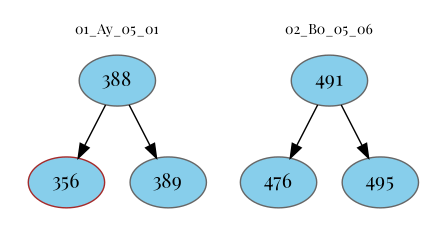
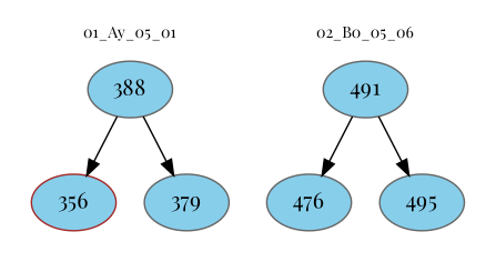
  digraph {
    fontname="Playfair Display"
    node [color=gray40 fillcolor=skyblue fontname="Playfair Display" style=filled]
    edge [color=black fontname="Playfair Display"]
    n1 [label=388]
    n2 [color=brown label=356]
-   n3 [label=389]
+   n3 [label=379]
    n4 [label=491]
    n5 [label=476]
    n6 [label=495]
    subgraph cluster_1 {
      color=white
      fontsize=10
      label="01_Ay_05_01"
      n1
      n2
      n3
    }
    subgraph cluster_2 {
      color=white
      fontsize=10
      label="02_B0_05_06"
      n4
      n5
      n6
    }
    n1 -> n2
    n1 -> n3
    n4 -> n5
    n4 -> n6
  }
